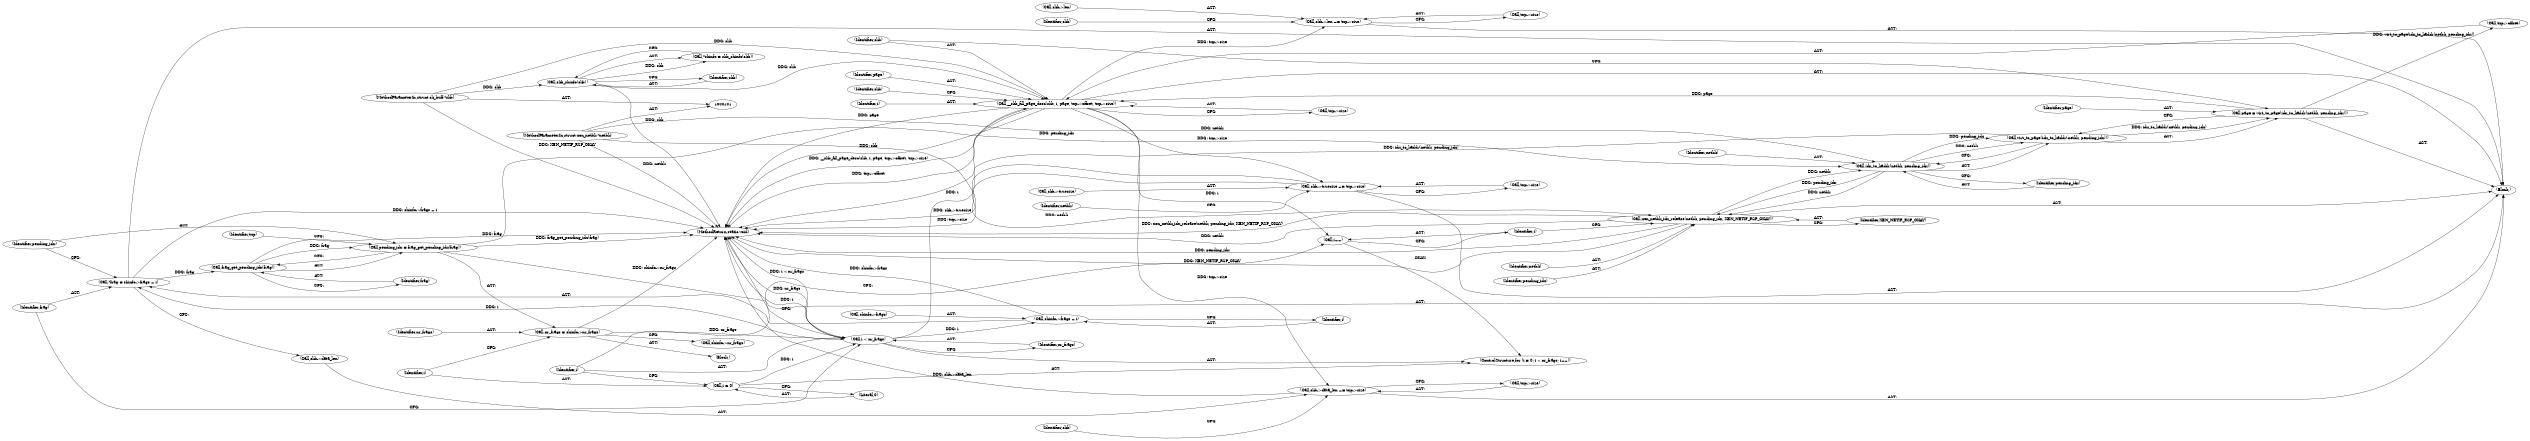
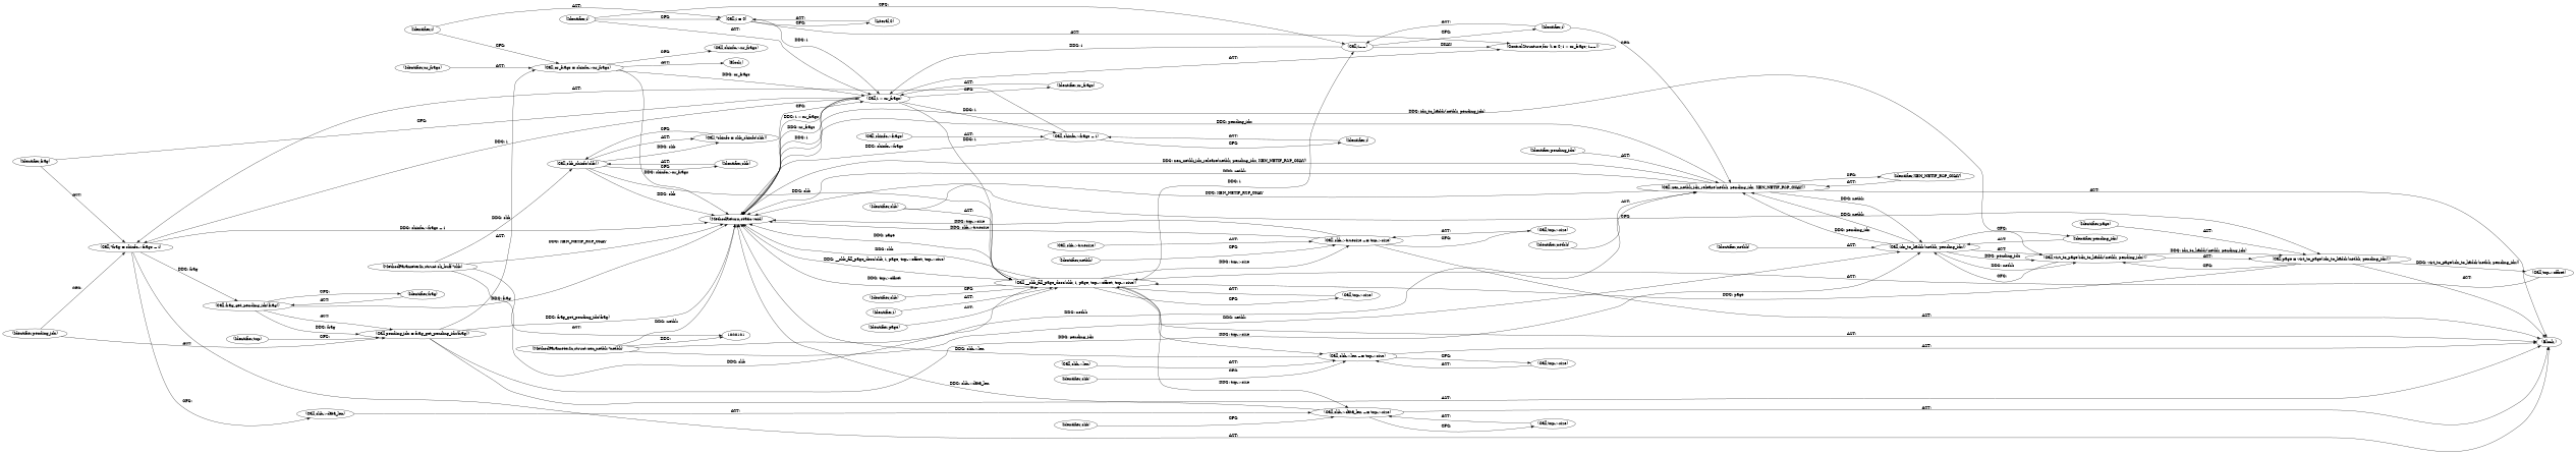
  digraph {
    rankdir=LR
    n1 [label="(Call,*frag = shinfo->frags + i)"]
    n2 [label="(Call,frag_get_pending_idx(frag))"]
    n3 [label="(MethodReturn,static void)"]
    n4 [label="(Block,)"]
    n5 [label="(Call,skb->data_len)"]
    n6 [label="(Call,pending_idx = frag_get_pending_idx(frag))"]
    n7 [label="(Identifier,frag)"]
    n8 [label="(Call,shinfo->frags + i)"]
    n9 [label="(Identifier,i)"]
    n10 [label="(Call,i < nr_frags)"]
    n11 [label="(Call,__skb_fill_page_desc(skb, i, page, txp->offset, txp->size))"]
    n12 [label="(ControlStructure,for (i = 0; i < nr_frags; i++))"]
    n13 [label="(Identifier,nr_frags)"]
    n14 [label="(Call,i++)"]
    n15 [label="(Call,skb->len += txp->size)"]
    n16 [label="(Call,skb->data_len += txp->size)"]
    n17 [label="(Call,skb->truesize += txp->size)"]
    n18 [label="(Call,txp->size)"]
    n19 [label="(Identifier,i)"]
    n20 [label="(Call,xen_netbk_idx_release(netbk, pending_idx, XEN_NETIF_RSP_OKAY))"]
    n21 [label="(Call,txp->size)"]
    n22 [label="(Call,txp->size)"]
    n23 [label="(Call,txp->size)"]
    n24 [label="(Call,skb_shinfo(skb))"]
    n25 [label="(Call,*shinfo = skb_shinfo(skb))"]
    n26 [label="(Identifier,skb)"]
    n27 [label="(MethodParameterIn,struct sk_buff *skb)"]
    1000101
    n29 [label="(Call,page = virt_to_page(idx_to_kaddr(netbk, pending_idx)))"]
    n30 [label="(Call,virt_to_page(idx_to_kaddr(netbk, pending_idx)))"]
    n31 [label="(Call,txp->offset)"]
    n32 [label="(Call,idx_to_kaddr(netbk, pending_idx))"]
    n33 [label="(Identifier,pending_idx)"]
    n34 [label="(Identifier,XEN_NETIF_RSP_OKAY)"]
    n35 [label="(MethodParameterIn,struct xen_netbk *netbk)"]
    n36 [label="(Call,nr_frags = shinfo->nr_frags)"]
    n37 [label="(Call,i = 0)"]
    n38 [label="(Literal,0)"]
    n39 [label="(Call,shinfo->nr_frags)"]
    n40 [label="(Block,)"]
    n41 [label="(Call,skb->truesize)"]
    n42 [label="(Identifier,pending_idx)"]
    n43 [label="(Identifier,frag)"]
    n44 [label="(Identifier,page)"]
    n45 [label="(Identifier,skb)"]
    n46 [label="(Identifier,i)"]
    n47 [label="(Call,skb->len)"]
    n48 [label="(Identifier,i)"]
    n49 [label="(Identifier,skb)"]
    n50 [label="(Identifier,netbk)"]
    n51 [label="(Identifier,txp)"]
    n52 [label="(Identifier,i)"]
    n53 [label="(Identifier,page)"]
    n54 [label="(Identifier,skb)"]
    n55 [label="(Identifier,netbk)"]
    n56 [label="(Identifier,netbk)"]
    n57 [label="(Identifier,skb)"]
    n58 [label="(Identifier,nr_frags)"]
    n59 [label="(Call,shinfo->frags)"]
    n60 [label="(Identifier,pending_idx)"]
    n1 -> n2 [label="DDG: frag"]
    n1 -> n3 [label="DDG: shinfo->frags + i"]
    n1 -> n4 [label="AST: "]
    n1 -> n5 [label="CFG: "]
    n2 -> n3 [label="DDG: frag"]
    n2 -> n6 [label="AST: "]
    n2 -> n6 [label="DDG: frag"]
    n2 -> n7 [label="CFG: "]
    n3 -> n10 [label="CFG: "]
    n5 -> n16 [label="AST: "]
-   n6 -> n2 [label="CFG: "]
    n6 -> n3 [label="DDG: frag_get_pending_idx(frag)"]
    n6 -> n4 [label="AST: "]
    n6 -> n32 [label="DDG: pending_idx"]
    n6 -> n36 [label="AST: "]
    n7 -> n2 [label="AST: "]
    n8 -> n1 [label="AST: "]
    n8 -> n3 [label="DDG: shinfo->frags"]
    n8 -> n9 [label="CFG: "]
    n9 -> n8 [label="AST: "]
    n10 -> n1 [label="DDG: i"]
    n10 -> n3 [label="DDG: i < nr_frags"]
    n10 -> n3 [label="DDG: nr_frags"]
    n10 -> n3 [label="DDG: i"]
    n10 -> n8 [label="DDG: i"]
    n10 -> n11 [label="DDG: i"]
    n10 -> n12 [label="AST: "]
    n10 -> n13 [label="CFG: "]
    n11 -> n3 [label="DDG: skb"]
    n11 -> n3 [label="DDG: __skb_fill_page_desc(skb, i, page, txp->offset, txp->size)"]
    n11 -> n3 [label="DDG: txp->offset"]
    n11 -> n3 [label="DDG: page"]
    n11 -> n4 [label="AST: "]
    n11 -> n14 [label="DDG: i"]
    n11 -> n15 [label="DDG: txp->size"]
    n11 -> n16 [label="DDG: txp->size"]
    n11 -> n17 [label="DDG: txp->size"]
    n11 -> n18 [label="CFG: "]
    n13 -> n10 [label="AST: "]
+   n14 -> n10 [label="DDG: i"]
    n14 -> n12 [label="OKAY: "]
    n14 -> n19 [label="CFG: "]
+   n15 -> n3 [label="DDG: skb->len"]
    n15 -> n4 [label="AST: "]
    n15 -> n21 [label="CFG: "]
    n16 -> n3 [label="DDG: skb->data_len"]
    n16 -> n4 [label="AST: "]
    n16 -> n22 [label="CFG: "]
    n17 -> n3 [label="DDG: txp->size"]
    n17 -> n3 [label="DDG: skb->truesize"]
    n17 -> n4 [label="AST: "]
    n17 -> n23 [label="CFG: "]
    n18 -> n11 [label="AST: "]
    n19 -> n14 [label="AST: "]
    n19 -> n20 [label="CFG: "]
    n20 -> n3 [label="DDG: pending_idx"]
    n20 -> n3 [label="DDG: xen_netbk_idx_release(netbk, pending_idx, XEN_NETIF_RSP_OKAY)"]
    n20 -> n3 [label="DDG: netbk"]
    n20 -> n3 [label="DDG: XEN_NETIF_RSP_OKAY"]
    n20 -> n4 [label="AST: "]
    n20 -> n32 [label="DDG: netbk"]
    n20 -> n34 [label="CFG: "]
    n21 -> n15 [label="AST: "]
    n22 -> n16 [label="AST: "]
    n23 -> n17 [label="AST: "]
    n24 -> n3 [label="DDG: skb"]
    n24 -> n11 [label="DDG: skb"]
    n24 -> n25 [label="AST: "]
    n24 -> n25 [label="DDG: skb"]
    n24 -> n26 [label="CFG: "]
    n25 -> n24 [label="CFG: "]
    n26 -> n24 [label="AST: "]
    n27 -> n3 [label="DDG: XEN_NETIF_RSP_OKAY"]
    n27 -> n11 [label="DDG: skb"]
    n27 -> n24 [label="DDG: skb"]
    n27 -> 1000101 [label="AST: "]
    n29 -> n4 [label="AST: "]
    n29 -> n11 [label="DDG: page"]
    n29 -> n30 [label="CFG: "]
    n29 -> n31 [label="DDG: virt_to_page(idx_to_kaddr(netbk, pending_idx))"]
    n30 -> n3 [label="DDG: idx_to_kaddr(netbk, pending_idx)"]
    n30 -> n29 [label="AST: "]
    n30 -> n29 [label="DDG: idx_to_kaddr(netbk, pending_idx)"]
    n30 -> n32 [label="CFG: "]
    n31 -> n11 [label="AST: "]
    n32 -> n20 [label="DDG: netbk"]
    n32 -> n20 [label="DDG: pending_idx"]
    n32 -> n30 [label="AST: "]
    n32 -> n30 [label="DDG: netbk"]
    n32 -> n30 [label="DDG: pending_idx"]
    n32 -> n33 [label="CFG: "]
    n33 -> n32 [label="AST: "]
    n34 -> n20 [label="AST: "]
    n35 -> n3 [label="DDG: netbk"]
    n35 -> n20 [label="DDG: netbk"]
-   n35 -> 1000101 [label="AST: "]
+   n35 -> 1000101 [label="DDG: "]
    n35 -> n32 [label="DDG: netbk"]
    n36 -> n3 [label="DDG: shinfo->nr_frags"]
    n36 -> n10 [label="DDG: nr_frags"]
    n36 -> n39 [label="CFG: "]
    n36 -> n40 [label="AST: "]
    n37 -> n10 [label="DDG: i"]
    n37 -> n12 [label="AST: "]
    n37 -> n38 [label="CFG: "]
    n38 -> n37 [label="AST: "]
    n41 -> n17 [label="AST: "]
    n42 -> n1 [label="CFG: "]
    n42 -> n6 [label="AST: "]
    n43 -> n1 [label="AST: "]
    n43 -> n10 [label="CFG: "]
    n44 -> n11 [label="AST: "]
    n45 -> n11 [label="CFG: "]
    n46 -> n36 [label="CFG: "]
    n46 -> n37 [label="AST: "]
    n47 -> n15 [label="AST: "]
    n48 -> n11 [label="AST: "]
    n49 -> n11 [label="AST: "]
    n49 -> n29 [label="CFG: "]
    n50 -> n32 [label="AST: "]
    n51 -> n6 [label="CFG: "]
    n52 -> n10 [label="AST: "]
    n52 -> n14 [label="CFG: "]
    n52 -> n37 [label="CFG: "]
    n53 -> n29 [label="AST: "]
    n54 -> n16 [label="CFG: "]
    n55 -> n20 [label="AST: "]
    n56 -> n17 [label="CFG: "]
    n57 -> n15 [label="CFG: "]
    n58 -> n36 [label="AST: "]
    n59 -> n8 [label="AST: "]
    n60 -> n20 [label="AST: "]
  }
